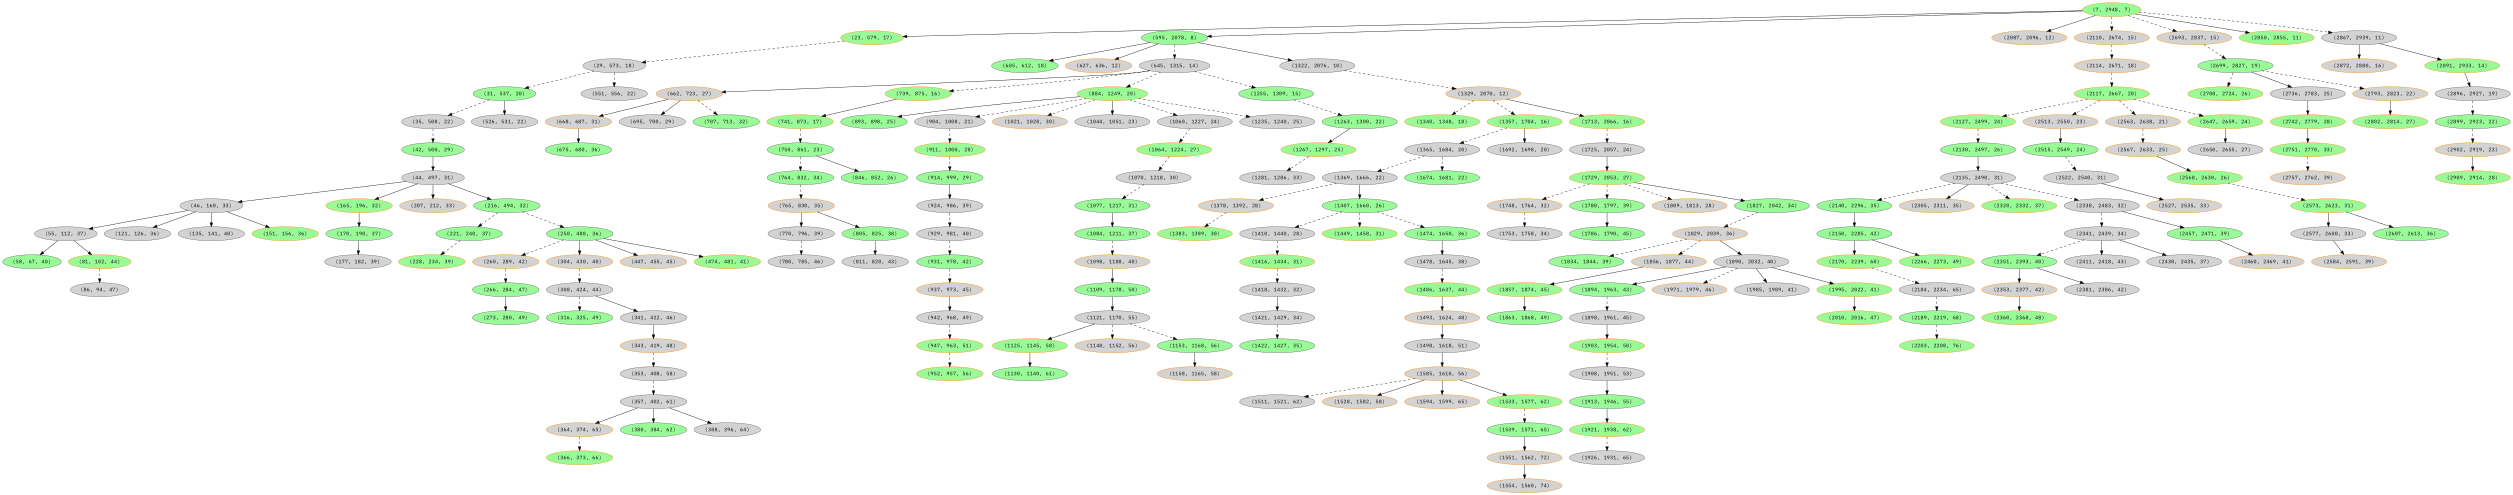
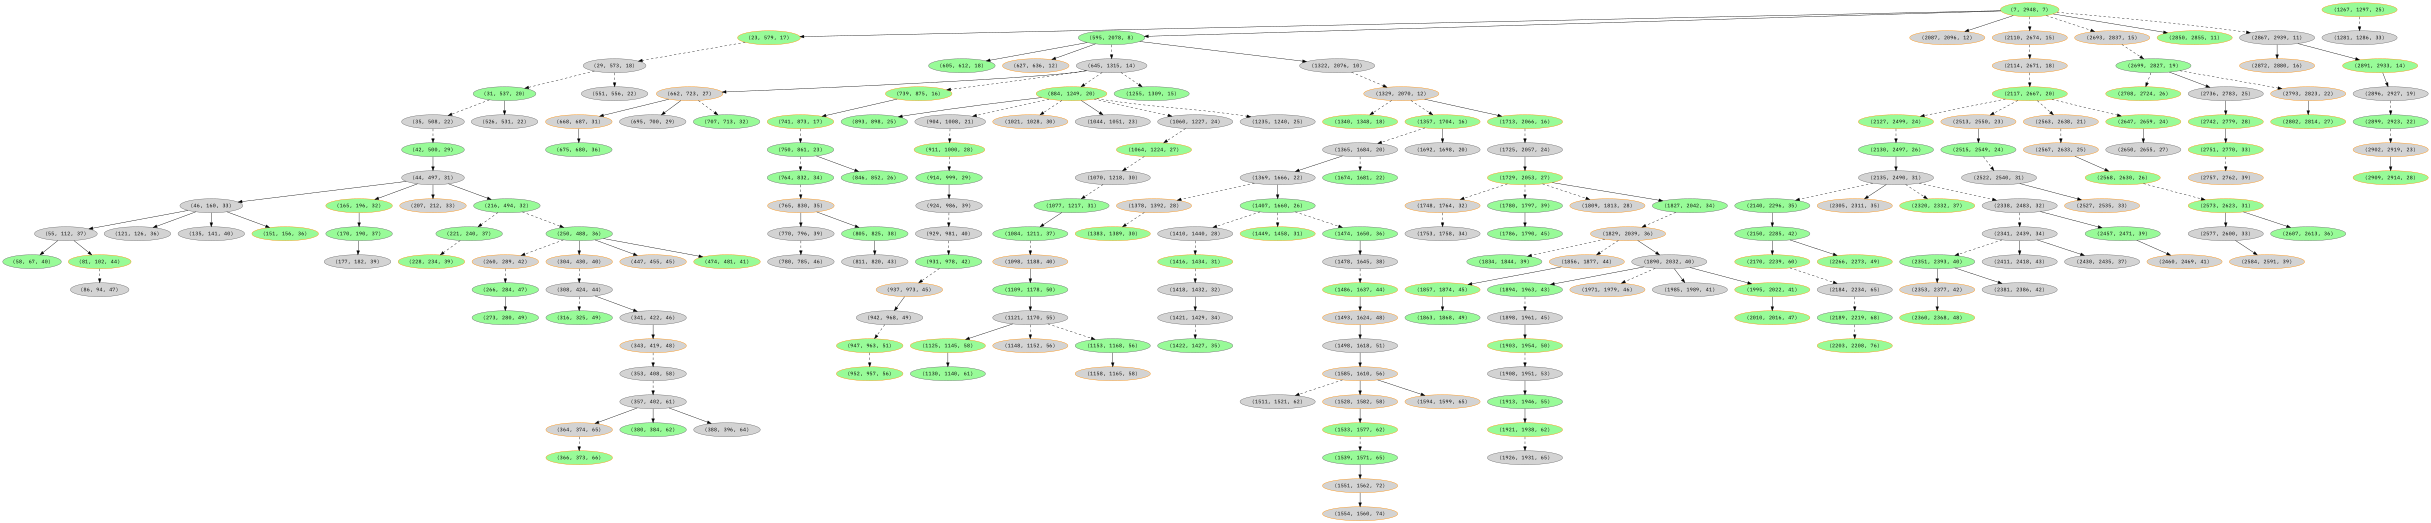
  digraph {
    fontname="IBM Plex Mono"
    node [color=gray40 fillcolor=lightgrey fontname="IBM Plex Mono" style=filled]
    edge [fontname="IBM Plex Mono" style=solid]
    "(7, 2948, 7)" [color=darkorange fillcolor=palegreen]
    "(23, 579, 17)" [color=darkorange fillcolor=palegreen]
    "(595, 2078, 8)" [fillcolor=palegreen]
    "(2087, 2096, 12)" [color=darkorange]
    "(2110, 2674, 15)" [color=darkorange]
    "(2693, 2837, 15)" [color=darkorange]
    "(2850, 2855, 11)" [color=darkorange fillcolor=palegreen]
    "(2867, 2939, 11)"
    "(29, 573, 18)"
    "(605, 612, 18)" [fillcolor=palegreen]
    "(627, 636, 12)" [color=darkorange]
    "(645, 1315, 14)"
    "(1322, 2076, 10)"
    "(2114, 2671, 18)" [color=darkorange]
    "(2699, 2827, 19)" [fillcolor=palegreen]
    "(2872, 2880, 16)" [color=darkorange]
    "(2891, 2933, 14)" [color=darkorange fillcolor=palegreen]
    "(31, 537, 20)" [fillcolor=palegreen]
    "(551, 556, 22)"
    "(35, 508, 22)"
    "(526, 531, 22)"
    "(42, 500, 29)" [fillcolor=palegreen]
    "(44, 497, 31)"
    "(46, 160, 33)"
    "(165, 196, 32)" [color=darkorange fillcolor=palegreen]
    "(207, 212, 33)" [color=darkorange]
    "(216, 494, 32)" [fillcolor=palegreen]
    "(55, 112, 37)"
    "(121, 126, 36)"
    "(135, 141, 40)"
    "(151, 156, 36)" [color=darkorange fillcolor=palegreen]
    "(170, 190, 37)" [fillcolor=palegreen]
    "(221, 240, 37)" [fillcolor=palegreen]
    "(250, 488, 36)" [fillcolor=palegreen]
    "(58, 67, 40)" [fillcolor=palegreen]
    "(81, 102, 44)" [color=darkorange fillcolor=palegreen]
    "(86, 94, 47)"
    "(177, 182, 39)"
    "(228, 234, 39)" [color=darkorange fillcolor=palegreen]
    "(260, 289, 42)" [color=darkorange]
    "(304, 430, 40)" [color=darkorange]
    "(447, 455, 45)" [color=darkorange]
    "(474, 481, 41)" [color=darkorange fillcolor=palegreen]
    "(266, 284, 47)" [fillcolor=palegreen]
    "(308, 424, 44)"
    "(273, 280, 49)" [fillcolor=palegreen]
    "(316, 325, 49)" [fillcolor=palegreen]
    "(341, 422, 46)"
    "(343, 419, 48)" [color=darkorange]
    "(353, 408, 58)"
    "(357, 402, 61)"
    "(364, 374, 65)" [color=darkorange]
    "(380, 384, 62)" [fillcolor=palegreen]
    "(388, 396, 64)"
    "(366, 373, 66)" [color=darkorange fillcolor=palegreen]
    "(662, 723, 27)" [color=darkorange]
    "(739, 875, 16)" [color=darkorange fillcolor=palegreen]
    "(884, 1249, 20)" [color=darkorange fillcolor=palegreen]
    "(1255, 1309, 15)" [fillcolor=palegreen]
    "(1329, 2070, 12)" [color=darkorange]
    "(668, 687, 31)" [color=darkorange]
    "(695, 700, 29)"
    "(707, 713, 32)" [fillcolor=palegreen]
    "(741, 873, 17)" [color=darkorange fillcolor=palegreen]
    "(893, 898, 25)" [fillcolor=palegreen]
    "(904, 1008, 21)"
    "(1021, 1028, 30)" [color=darkorange]
    "(1044, 1051, 23)"
    "(1060, 1227, 24)"
    "(1235, 1240, 25)"
-   "(1263, 1300, 22)" [fillcolor=palegreen]
    "(675, 680, 36)" [fillcolor=palegreen]
    "(750, 861, 23)" [fillcolor=palegreen]
    "(764, 832, 34)" [fillcolor=palegreen]
    "(846, 852, 26)" [fillcolor=palegreen]
    "(765, 830, 35)" [color=darkorange]
    "(770, 796, 39)"
    "(805, 825, 38)" [fillcolor=palegreen]
    "(780, 785, 46)"
    "(811, 820, 43)"
    "(911, 1000, 28)" [color=darkorange fillcolor=palegreen]
    "(1064, 1224, 27)" [color=darkorange fillcolor=palegreen]
    "(914, 999, 29)" [fillcolor=palegreen]
    "(924, 986, 39)"
    "(929, 981, 40)"
    "(931, 978, 42)" [fillcolor=palegreen]
    "(937, 973, 45)" [color=darkorange]
    "(942, 968, 49)"
    "(947, 963, 51)" [color=darkorange fillcolor=palegreen]
    "(952, 957, 56)" [color=darkorange fillcolor=palegreen]
    "(1070, 1218, 30)"
    "(1077, 1217, 31)" [fillcolor=palegreen]
    "(1084, 1211, 37)" [fillcolor=palegreen]
    "(1098, 1188, 40)" [color=darkorange]
    "(1109, 1178, 50)" [fillcolor=palegreen]
    "(1121, 1170, 55)"
    "(1125, 1145, 58)" [color=darkorange fillcolor=palegreen]
    "(1148, 1152, 56)" [color=darkorange]
    "(1153, 1168, 56)" [fillcolor=palegreen]
    "(1130, 1140, 61)" [fillcolor=palegreen]
    "(1158, 1165, 58)" [color=darkorange]
    "(1267, 1297, 25)" [color=darkorange fillcolor=palegreen]
    "(1281, 1286, 33)"
    "(1340, 1348, 18)" [color=darkorange fillcolor=palegreen]
    "(1357, 1704, 16)" [color=darkorange fillcolor=palegreen]
    "(1713, 2066, 16)" [color=darkorange fillcolor=palegreen]
    "(1365, 1684, 20)"
    "(1692, 1698, 20)"
    "(1725, 2057, 24)"
    "(1369, 1666, 22)"
    "(1674, 1681, 22)" [fillcolor=palegreen]
    "(1378, 1392, 28)" [color=darkorange]
    "(1407, 1660, 26)" [fillcolor=palegreen]
    "(1383, 1389, 30)" [color=darkorange fillcolor=palegreen]
    "(1410, 1440, 28)"
    "(1449, 1458, 31)" [color=darkorange fillcolor=palegreen]
    "(1474, 1650, 36)" [fillcolor=palegreen]
    "(1416, 1434, 31)" [color=darkorange fillcolor=palegreen]
    "(1478, 1645, 38)"
    "(1418, 1432, 32)"
    "(1421, 1429, 34)"
    "(1422, 1427, 35)" [fillcolor=palegreen]
    "(1486, 1637, 44)" [color=darkorange fillcolor=palegreen]
    "(1493, 1624, 48)" [color=darkorange]
    "(1498, 1618, 51)"
    n126 [color=darkorange label="(1585, 1610, 56)"]
    "(1511, 1521, 62)"
    "(1528, 1582, 58)" [color=darkorange]
    "(1594, 1599, 65)" [color=darkorange]
    "(1533, 1577, 62)" [color=darkorange fillcolor=palegreen]
    "(1539, 1571, 65)" [fillcolor=palegreen]
    "(1551, 1562, 72)" [color=darkorange]
    "(1554, 1560, 74)" [color=darkorange]
    "(1729, 2053, 27)" [color=darkorange fillcolor=palegreen]
    "(1748, 1764, 32)" [color=darkorange]
    "(1780, 1797, 39)" [fillcolor=palegreen]
    "(1809, 1813, 28)" [color=darkorange]
    "(1827, 2042, 34)" [fillcolor=palegreen]
    "(1753, 1758, 34)"
    "(1786, 1790, 45)" [fillcolor=palegreen]
    "(1829, 2039, 36)" [color=darkorange]
    "(1834, 1844, 39)" [fillcolor=palegreen]
    "(1856, 1877, 44)" [color=darkorange]
    "(1890, 2032, 40)"
    "(1857, 1874, 45)" [color=darkorange fillcolor=palegreen]
    "(1894, 1963, 43)" [fillcolor=palegreen]
    "(1971, 1979, 46)" [color=darkorange]
    "(1985, 1989, 41)"
    "(1995, 2022, 41)" [color=darkorange fillcolor=palegreen]
    "(1863, 1868, 49)" [fillcolor=palegreen]
    "(1898, 1961, 45)"
    "(2010, 2016, 47)" [color=darkorange fillcolor=palegreen]
    "(1903, 1954, 50)" [color=darkorange fillcolor=palegreen]
    "(1908, 1951, 53)"
    "(1913, 1946, 55)" [fillcolor=palegreen]
    "(1921, 1938, 62)" [color=darkorange fillcolor=palegreen]
    "(1926, 1931, 65)"
    "(2117, 2667, 20)" [color=darkorange fillcolor=palegreen]
    "(2127, 2499, 24)" [color=darkorange fillcolor=palegreen]
    "(2513, 2550, 23)" [color=darkorange]
    "(2563, 2638, 21)" [color=darkorange]
    "(2647, 2659, 24)" [color=darkorange fillcolor=palegreen]
    "(2130, 2497, 26)" [fillcolor=palegreen]
    "(2515, 2549, 24)" [fillcolor=palegreen]
    "(2567, 2633, 25)" [color=darkorange]
    "(2650, 2655, 27)"
    "(2135, 2490, 31)"
    "(2140, 2296, 35)" [fillcolor=palegreen]
    "(2305, 2311, 35)" [color=darkorange]
    "(2320, 2332, 37)" [color=darkorange fillcolor=palegreen]
    "(2338, 2483, 32)"
    "(2150, 2285, 42)" [fillcolor=palegreen]
    "(2341, 2439, 34)"
    "(2457, 2471, 39)" [fillcolor=palegreen]
    "(2170, 2239, 60)" [color=darkorange fillcolor=palegreen]
    "(2266, 2273, 49)" [color=darkorange fillcolor=palegreen]
    "(2184, 2234, 65)"
    "(2189, 2219, 68)" [fillcolor=palegreen]
    "(2203, 2208, 76)" [color=darkorange fillcolor=palegreen]
    "(2351, 2393, 40)" [fillcolor=palegreen]
    "(2411, 2418, 43)"
    "(2430, 2435, 37)"
    "(2460, 2469, 41)" [color=darkorange]
    "(2353, 2377, 42)" [color=darkorange]
    "(2381, 2386, 42)"
    "(2360, 2368, 48)" [color=darkorange fillcolor=palegreen]
    "(2522, 2540, 31)"
    "(2527, 2535, 33)" [color=darkorange]
    "(2568, 2630, 26)" [color=darkorange fillcolor=palegreen]
    "(2573, 2623, 31)" [color=darkorange fillcolor=palegreen]
    "(2577, 2600, 33)"
    "(2607, 2613, 36)" [fillcolor=palegreen]
    "(2584, 2591, 39)" [color=darkorange]
    "(2708, 2724, 26)" [color=darkorange fillcolor=palegreen]
    "(2736, 2783, 25)"
    "(2793, 2823, 22)" [color=darkorange]
    "(2742, 2779, 28)" [color=darkorange fillcolor=palegreen]
    "(2802, 2814, 27)" [color=darkorange fillcolor=palegreen]
    "(2751, 2770, 33)" [color=darkorange fillcolor=palegreen]
    "(2757, 2762, 39)" [color=darkorange]
    "(2896, 2927, 19)"
    "(2899, 2923, 22)" [fillcolor=palegreen]
    "(2902, 2919, 23)" [color=darkorange]
    "(2909, 2914, 28)" [color=darkorange fillcolor=palegreen]
    "(7, 2948, 7)" -> "(23, 579, 17)"
    "(7, 2948, 7)" -> "(595, 2078, 8)"
    "(7, 2948, 7)" -> "(2087, 2096, 12)"
    "(7, 2948, 7)" -> "(2110, 2674, 15)" [style=dashed]
    "(7, 2948, 7)" -> "(2693, 2837, 15)" [style=dashed]
    "(7, 2948, 7)" -> "(2850, 2855, 11)"
    "(7, 2948, 7)" -> "(2867, 2939, 11)" [style=dashed]
    "(23, 579, 17)" -> "(29, 573, 18)" [style=dashed]
    "(595, 2078, 8)" -> "(605, 612, 18)"
    "(595, 2078, 8)" -> "(627, 636, 12)"
    "(595, 2078, 8)" -> "(645, 1315, 14)" [style=dashed]
    "(595, 2078, 8)" -> "(1322, 2076, 10)"
    "(2110, 2674, 15)" -> "(2114, 2671, 18)" [style=dashed]
    "(2693, 2837, 15)" -> "(2699, 2827, 19)" [style=dashed]
    "(2867, 2939, 11)" -> "(2872, 2880, 16)"
    "(2867, 2939, 11)" -> "(2891, 2933, 14)"
    "(29, 573, 18)" -> "(31, 537, 20)" [style=dashed]
    "(29, 573, 18)" -> "(551, 556, 22)" [style=dashed]
    "(645, 1315, 14)" -> "(662, 723, 27)"
    "(645, 1315, 14)" -> "(739, 875, 16)" [style=dashed]
    "(645, 1315, 14)" -> "(884, 1249, 20)" [style=dashed]
    "(645, 1315, 14)" -> "(1255, 1309, 15)" [style=dashed]
    "(1322, 2076, 10)" -> "(1329, 2070, 12)" [style=dashed]
    "(2114, 2671, 18)" -> "(2117, 2667, 20)" [style=dashed]
    "(2699, 2827, 19)" -> "(2708, 2724, 26)" [style=dashed]
    "(2699, 2827, 19)" -> "(2736, 2783, 25)"
    "(2699, 2827, 19)" -> "(2793, 2823, 22)" [style=dashed]
    "(2891, 2933, 14)" -> "(2896, 2927, 19)"
    "(31, 537, 20)" -> "(35, 508, 22)" [style=dashed]
    "(31, 537, 20)" -> "(526, 531, 22)"
    "(35, 508, 22)" -> "(42, 500, 29)" [style=dashed]
    "(42, 500, 29)" -> "(44, 497, 31)"
    "(44, 497, 31)" -> "(46, 160, 33)"
    "(44, 497, 31)" -> "(165, 196, 32)"
    "(44, 497, 31)" -> "(207, 212, 33)"
    "(44, 497, 31)" -> "(216, 494, 32)"
    "(46, 160, 33)" -> "(55, 112, 37)"
    "(46, 160, 33)" -> "(121, 126, 36)"
    "(46, 160, 33)" -> "(135, 141, 40)"
    "(46, 160, 33)" -> "(151, 156, 36)"
    "(165, 196, 32)" -> "(170, 190, 37)"
    "(216, 494, 32)" -> "(221, 240, 37)" [style=dashed]
    "(216, 494, 32)" -> "(250, 488, 36)" [style=dashed]
    "(55, 112, 37)" -> "(58, 67, 40)"
    "(55, 112, 37)" -> "(81, 102, 44)"
    "(170, 190, 37)" -> "(177, 182, 39)"
    "(221, 240, 37)" -> "(228, 234, 39)" [style=dashed]
    "(250, 488, 36)" -> "(260, 289, 42)" [style=dashed]
    "(250, 488, 36)" -> "(304, 430, 40)"
    "(250, 488, 36)" -> "(447, 455, 45)"
    "(250, 488, 36)" -> "(474, 481, 41)"
    "(81, 102, 44)" -> "(86, 94, 47)" [style=dashed]
    "(260, 289, 42)" -> "(266, 284, 47)" [style=dashed]
    "(304, 430, 40)" -> "(308, 424, 44)" [style=dashed]
    "(266, 284, 47)" -> "(273, 280, 49)"
    "(308, 424, 44)" -> "(316, 325, 49)" [style=dashed]
    "(308, 424, 44)" -> "(341, 422, 46)"
    "(341, 422, 46)" -> "(343, 419, 48)"
    "(343, 419, 48)" -> "(353, 408, 58)" [style=dashed]
    "(353, 408, 58)" -> "(357, 402, 61)" [style=dashed]
    "(357, 402, 61)" -> "(364, 374, 65)"
    "(357, 402, 61)" -> "(380, 384, 62)"
    "(357, 402, 61)" -> "(388, 396, 64)"
    "(364, 374, 65)" -> "(366, 373, 66)" [style=dashed]
    "(662, 723, 27)" -> "(668, 687, 31)"
    "(662, 723, 27)" -> "(695, 700, 29)"
    "(662, 723, 27)" -> "(707, 713, 32)" [style=dashed]
    "(739, 875, 16)" -> "(741, 873, 17)"
    "(884, 1249, 20)" -> "(893, 898, 25)"
    "(884, 1249, 20)" -> "(904, 1008, 21)" [style=dashed]
    "(884, 1249, 20)" -> "(1021, 1028, 30)" [style=dashed]
    "(884, 1249, 20)" -> "(1044, 1051, 23)"
    "(884, 1249, 20)" -> "(1060, 1227, 24)" [style=dashed]
    "(884, 1249, 20)" -> "(1235, 1240, 25)" [style=dashed]
-   "(1255, 1309, 15)" -> "(1263, 1300, 22)" [style=dashed]
    "(1329, 2070, 12)" -> "(1340, 1348, 18)" [style=dashed]
    "(1329, 2070, 12)" -> "(1357, 1704, 16)" [style=dashed]
    "(1329, 2070, 12)" -> "(1713, 2066, 16)"
    "(668, 687, 31)" -> "(675, 680, 36)"
    "(741, 873, 17)" -> "(750, 861, 23)" [style=dashed]
    "(904, 1008, 21)" -> "(911, 1000, 28)" [style=dashed]
    "(1060, 1227, 24)" -> "(1064, 1224, 27)" [style=dashed]
-   "(1263, 1300, 22)" -> "(1267, 1297, 25)"
    "(750, 861, 23)" -> "(764, 832, 34)" [style=dashed]
    "(750, 861, 23)" -> "(846, 852, 26)"
    "(764, 832, 34)" -> "(765, 830, 35)" [style=dashed]
    "(765, 830, 35)" -> "(770, 796, 39)"
    "(765, 830, 35)" -> "(805, 825, 38)"
    "(770, 796, 39)" -> "(780, 785, 46)" [style=dashed]
    "(805, 825, 38)" -> "(811, 820, 43)"
    "(911, 1000, 28)" -> "(914, 999, 29)" [style=dashed]
    "(1064, 1224, 27)" -> "(1070, 1218, 30)" [style=dashed]
    "(914, 999, 29)" -> "(924, 986, 39)"
    "(924, 986, 39)" -> "(929, 981, 40)" [style=dashed]
    "(929, 981, 40)" -> "(931, 978, 42)" [style=dashed]
    "(931, 978, 42)" -> "(937, 973, 45)" [style=dashed]
    "(937, 973, 45)" -> "(942, 968, 49)"
    "(942, 968, 49)" -> "(947, 963, 51)" [style=dashed]
    "(947, 963, 51)" -> "(952, 957, 56)" [style=dashed]
    "(1070, 1218, 30)" -> "(1077, 1217, 31)" [style=dashed]
    "(1077, 1217, 31)" -> "(1084, 1211, 37)"
    "(1084, 1211, 37)" -> "(1098, 1188, 40)" [style=dashed]
    "(1098, 1188, 40)" -> "(1109, 1178, 50)"
    "(1109, 1178, 50)" -> "(1121, 1170, 55)"
    "(1121, 1170, 55)" -> "(1125, 1145, 58)"
    "(1121, 1170, 55)" -> "(1148, 1152, 56)" [style=dashed]
    "(1121, 1170, 55)" -> "(1153, 1168, 56)" [style=dashed]
    "(1125, 1145, 58)" -> "(1130, 1140, 61)"
    "(1153, 1168, 56)" -> "(1158, 1165, 58)"
    "(1267, 1297, 25)" -> "(1281, 1286, 33)" [style=dashed]
    "(1357, 1704, 16)" -> "(1365, 1684, 20)" [style=dashed]
    "(1357, 1704, 16)" -> "(1692, 1698, 20)"
    "(1713, 2066, 16)" -> "(1725, 2057, 24)" [style=dashed]
-   "(1365, 1684, 20)" -> "(1369, 1666, 22)" [style=dashed]
+   "(1365, 1684, 20)" -> "(1369, 1666, 22)"
    "(1365, 1684, 20)" -> "(1674, 1681, 22)" [style=dashed]
    "(1725, 2057, 24)" -> "(1729, 2053, 27)"
    "(1369, 1666, 22)" -> "(1378, 1392, 28)" [style=dashed]
    "(1369, 1666, 22)" -> "(1407, 1660, 26)"
    "(1378, 1392, 28)" -> "(1383, 1389, 30)" [style=dashed]
    "(1407, 1660, 26)" -> "(1410, 1440, 28)" [style=dashed]
    "(1407, 1660, 26)" -> "(1449, 1458, 31)" [style=dashed]
    "(1407, 1660, 26)" -> "(1474, 1650, 36)" [style=dashed]
    "(1410, 1440, 28)" -> "(1416, 1434, 31)" [style=dashed]
    "(1474, 1650, 36)" -> "(1478, 1645, 38)"
    "(1416, 1434, 31)" -> "(1418, 1432, 32)" [style=dashed]
    "(1478, 1645, 38)" -> "(1486, 1637, 44)" [style=dashed]
    "(1418, 1432, 32)" -> "(1421, 1429, 34)"
    "(1421, 1429, 34)" -> "(1422, 1427, 35)" [style=dashed]
    "(1486, 1637, 44)" -> "(1493, 1624, 48)"
    "(1493, 1624, 48)" -> "(1498, 1618, 51)"
    "(1498, 1618, 51)" -> n126
    n126 -> "(1511, 1521, 62)" [style=dashed]
    n126 -> "(1528, 1582, 58)"
    n126 -> "(1594, 1599, 65)"
-   n126 -> "(1533, 1577, 62)"
+   "(1528, 1582, 58)" -> "(1533, 1577, 62)"
    "(1533, 1577, 62)" -> "(1539, 1571, 65)" [style=dashed]
    "(1539, 1571, 65)" -> "(1551, 1562, 72)"
    "(1551, 1562, 72)" -> "(1554, 1560, 74)"
    "(1729, 2053, 27)" -> "(1748, 1764, 32)" [style=dashed]
    "(1729, 2053, 27)" -> "(1780, 1797, 39)" [style=dashed]
    "(1729, 2053, 27)" -> "(1809, 1813, 28)" [style=dashed]
    "(1729, 2053, 27)" -> "(1827, 2042, 34)"
    "(1748, 1764, 32)" -> "(1753, 1758, 34)" [style=dashed]
    "(1780, 1797, 39)" -> "(1786, 1790, 45)"
    "(1827, 2042, 34)" -> "(1829, 2039, 36)" [style=dashed]
    "(1829, 2039, 36)" -> "(1834, 1844, 39)" [style=dashed]
    "(1829, 2039, 36)" -> "(1856, 1877, 44)" [style=dashed]
    "(1829, 2039, 36)" -> "(1890, 2032, 40)"
    "(1856, 1877, 44)" -> "(1857, 1874, 45)"
    "(1890, 2032, 40)" -> "(1894, 1963, 43)"
    "(1890, 2032, 40)" -> "(1971, 1979, 46)" [style=dashed]
    "(1890, 2032, 40)" -> "(1985, 1989, 41)"
    "(1890, 2032, 40)" -> "(1995, 2022, 41)"
    "(1857, 1874, 45)" -> "(1863, 1868, 49)"
    "(1894, 1963, 43)" -> "(1898, 1961, 45)" [style=dashed]
    "(1995, 2022, 41)" -> "(2010, 2016, 47)"
    "(1898, 1961, 45)" -> "(1903, 1954, 50)"
    "(1903, 1954, 50)" -> "(1908, 1951, 53)" [style=dashed]
    "(1908, 1951, 53)" -> "(1913, 1946, 55)"
    "(1913, 1946, 55)" -> "(1921, 1938, 62)"
    "(1921, 1938, 62)" -> "(1926, 1931, 65)" [style=dashed]
    "(2117, 2667, 20)" -> "(2127, 2499, 24)" [style=dashed]
    "(2117, 2667, 20)" -> "(2513, 2550, 23)" [style=dashed]
    "(2117, 2667, 20)" -> "(2563, 2638, 21)" [style=dashed]
    "(2117, 2667, 20)" -> "(2647, 2659, 24)" [style=dashed]
    "(2127, 2499, 24)" -> "(2130, 2497, 26)" [style=dashed]
    "(2513, 2550, 23)" -> "(2515, 2549, 24)"
    "(2563, 2638, 21)" -> "(2567, 2633, 25)" [style=dashed]
    "(2647, 2659, 24)" -> "(2650, 2655, 27)"
    "(2130, 2497, 26)" -> "(2135, 2490, 31)"
    "(2515, 2549, 24)" -> "(2522, 2540, 31)" [style=dashed]
    "(2567, 2633, 25)" -> "(2568, 2630, 26)"
    "(2135, 2490, 31)" -> "(2140, 2296, 35)" [style=dashed]
    "(2135, 2490, 31)" -> "(2305, 2311, 35)"
    "(2135, 2490, 31)" -> "(2320, 2332, 37)" [style=dashed]
    "(2135, 2490, 31)" -> "(2338, 2483, 32)" [style=dashed]
    "(2140, 2296, 35)" -> "(2150, 2285, 42)"
    "(2338, 2483, 32)" -> "(2341, 2439, 34)" [style=dashed]
    "(2338, 2483, 32)" -> "(2457, 2471, 39)"
    "(2150, 2285, 42)" -> "(2170, 2239, 60)"
    "(2150, 2285, 42)" -> "(2266, 2273, 49)"
    "(2341, 2439, 34)" -> "(2351, 2393, 40)" [style=dashed]
    "(2341, 2439, 34)" -> "(2411, 2418, 43)"
    "(2341, 2439, 34)" -> "(2430, 2435, 37)"
    "(2457, 2471, 39)" -> "(2460, 2469, 41)"
    "(2170, 2239, 60)" -> "(2184, 2234, 65)" [style=dashed]
    "(2184, 2234, 65)" -> "(2189, 2219, 68)" [style=dashed]
    "(2189, 2219, 68)" -> "(2203, 2208, 76)" [style=dashed]
    "(2351, 2393, 40)" -> "(2353, 2377, 42)"
    "(2351, 2393, 40)" -> "(2381, 2386, 42)"
    "(2353, 2377, 42)" -> "(2360, 2368, 48)"
    "(2522, 2540, 31)" -> "(2527, 2535, 33)"
    "(2568, 2630, 26)" -> "(2573, 2623, 31)" [style=dashed]
    "(2573, 2623, 31)" -> "(2577, 2600, 33)"
    "(2573, 2623, 31)" -> "(2607, 2613, 36)"
    "(2577, 2600, 33)" -> "(2584, 2591, 39)"
    "(2736, 2783, 25)" -> "(2742, 2779, 28)"
    "(2793, 2823, 22)" -> "(2802, 2814, 27)"
    "(2742, 2779, 28)" -> "(2751, 2770, 33)"
    "(2751, 2770, 33)" -> "(2757, 2762, 39)" [style=dashed]
    "(2896, 2927, 19)" -> "(2899, 2923, 22)" [style=dashed]
    "(2899, 2923, 22)" -> "(2902, 2919, 23)" [style=dashed]
    "(2902, 2919, 23)" -> "(2909, 2914, 28)"
  }
